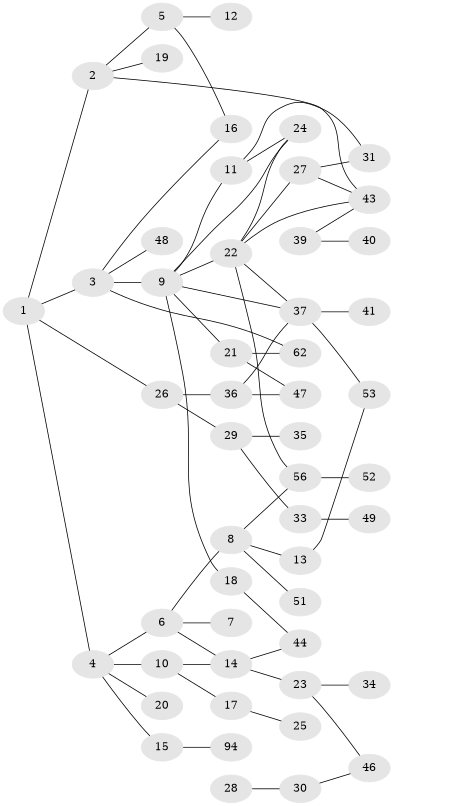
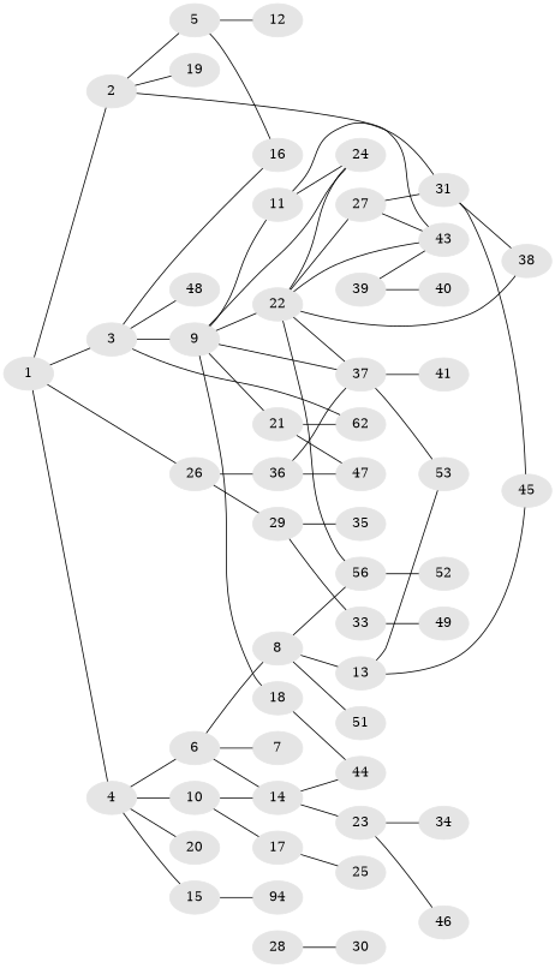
  graph {
    rankdir=LR
    node [color=gray90 style=filled]
    1
    2
    3
    4
    26
    5
    19
    43
    9
    16
    n11 [label=62]
    48
    6
    10
    15
    20
    29
    36
    12
    11
    18
    21
    22
    24
    37
    7
    8
    14
    17
    n30 [label=94]
    13
    n32 [label=56]
    51
    23
    44
+   45
    53
    52
    31
    47
    27
+   38
    41
    25
    34
    46
    39
    40
    28
    30
    33
    35
    49
    1 -- 2
    1 -- 3
    1 -- 4
    1 -- 26
    2 -- 5
    2 -- 19
    2 -- 43
    3 -- 9
    3 -- 16
    3 -- n11
    3 -- 48
    4 -- 6
    4 -- 10
    4 -- 15
    4 -- 20
    26 -- 29
    26 -- 36
    5 -- 16
    5 -- 12
    9 -- 11
    9 -- 18
    9 -- 21
    9 -- 22
    9 -- 24
    9 -- 37
    6 -- 7
    6 -- 8
    6 -- 14
    10 -- 14
    10 -- 17
    15 -- n30
    29 -- 33
    29 -- 35
    36 -- 37
    36 -- 47
    11 -- 24
    11 -- 31
    18 -- 44
    21 -- n11
    21 -- 47
    22 -- 43
    22 -- 24
    22 -- 37
    22 -- n32
    22 -- 27
+   22 -- 38
    37 -- 53
    37 -- 41
    8 -- 13
    8 -- n32
    8 -- 51
    14 -- 23
    14 -- 44
    17 -- 25
+   13 -- 45
    13 -- 53
    n32 -- 52
    23 -- 34
    23 -- 46
+   31 -- 45
+   31 -- 38
    27 -- 43
    27 -- 31
    39 -- 43
    39 -- 40
    28 -- 30
-   30 -- 46
    33 -- 49
  }
